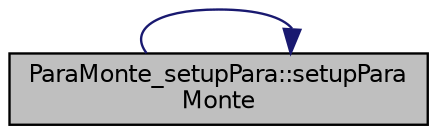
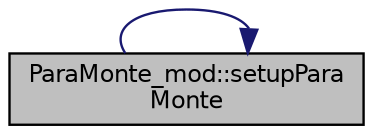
  digraph {
    rankdir=RL
-   n1 [color=black fillcolor=grey75 fontcolor=black fontname=Helvetica fontsize=10 height=0.2 label="ParaMonte_setupPara::setupPara\lMonte" shape=record style=filled width=0.4]
+   n1 [color=black fillcolor=grey75 fontcolor=black fontname=Helvetica fontsize=10 height=0.2 label="ParaMonte_mod::setupPara\lMonte" shape=record style=filled width=0.4]
    n1 -> n1 [color=midnightblue dir=back fontname=Helvetica fontsize=10 labelfontname=Helvetica labelfontsize=10 style=solid]
  }
